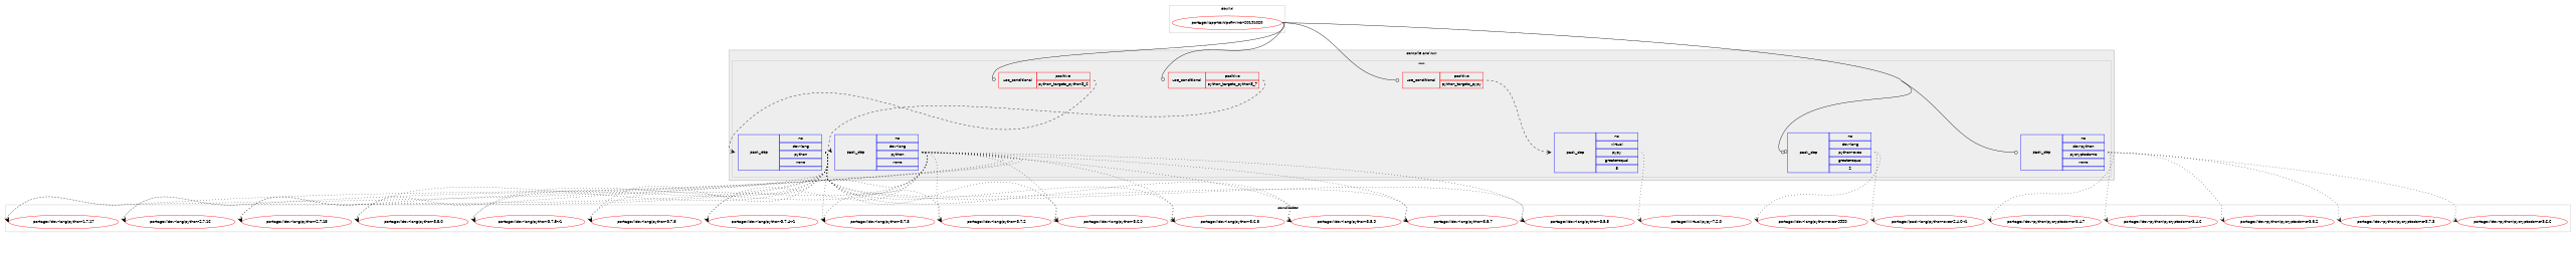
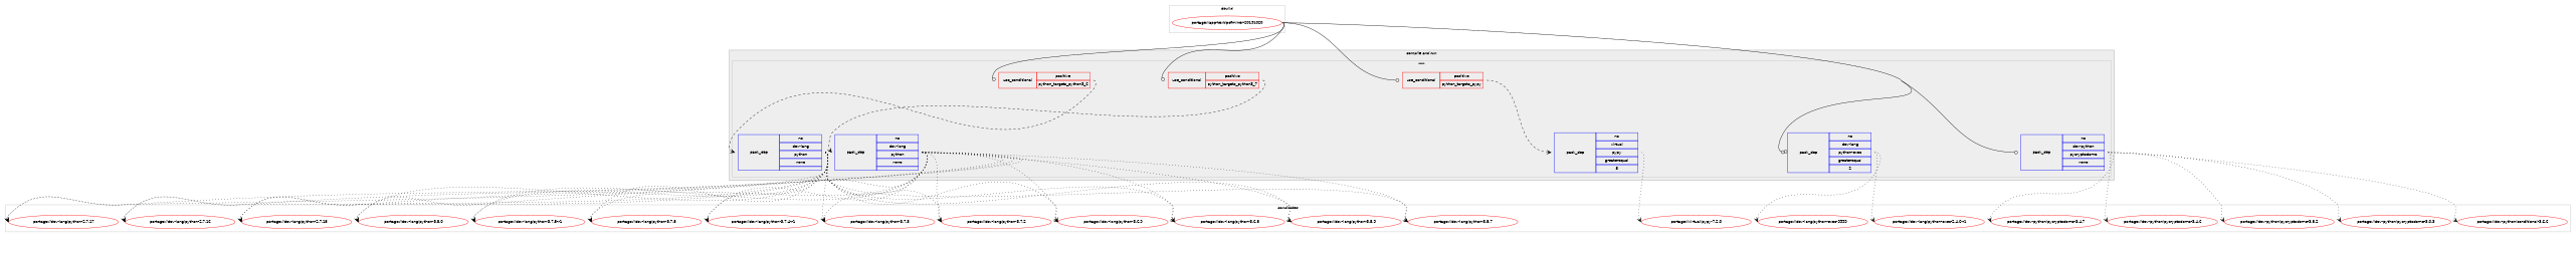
  digraph {
    compound=true
    concentrate=true
    fontname=Helvetica
    fontsize=10
    newrank=true
    rankdir=TB
    ranksep=1.5
    node [color=red fontname=Helvetica fontsize=10]
    edge [arrowhead=vee headport=w style=dotted tailport=e weight=100]
    n1 [label="portage://app-text/pdfminer-20191020" width=4]
    n2 [color=blue label=<<TABLE BORDER="0" CELLBORDER="1" CELLSPACING="0" CELLPADDING="4" WIDTH="220"><TR><TD ROWSPAN="6" CELLPADDING="30">pack_dep</TD></TR><TR><TD WIDTH="110">no</TD></TR><TR><TD>virtual</TD></TR><TR><TD>pypy</TD></TR><TR><TD>greaterequal</TD></TR><TR><TD>5</TD></TR></TABLE>> shape=none]
    n3 [label=<<TABLE BORDER="0" CELLBORDER="1" CELLSPACING="0" CELLPADDING="4"><TR><TD ROWSPAN="3" CELLPADDING="10">use_conditional</TD></TR><TR><TD>positive</TD></TR><TR><TD>python_targets_pypy</TD></TR></TABLE>> shape=none]
    n4 [color=blue label=<<TABLE BORDER="0" CELLBORDER="1" CELLSPACING="0" CELLPADDING="4" WIDTH="220"><TR><TD ROWSPAN="6" CELLPADDING="30">pack_dep</TD></TR><TR><TD WIDTH="110">no</TD></TR><TR><TD>dev-lang</TD></TR><TR><TD>python</TD></TR><TR><TD>none</TD></TR><TR><TD></TD></TR></TABLE>> shape=none]
    n5 [label=<<TABLE BORDER="0" CELLBORDER="1" CELLSPACING="0" CELLPADDING="4"><TR><TD ROWSPAN="3" CELLPADDING="10">use_conditional</TD></TR><TR><TD>positive</TD></TR><TR><TD>python_targets_python3_6</TD></TR></TABLE>> shape=none]
    n6 [color=blue label=<<TABLE BORDER="0" CELLBORDER="1" CELLSPACING="0" CELLPADDING="4" WIDTH="220"><TR><TD ROWSPAN="6" CELLPADDING="30">pack_dep</TD></TR><TR><TD WIDTH="110">no</TD></TR><TR><TD>dev-lang</TD></TR><TR><TD>python</TD></TR><TR><TD>none</TD></TR><TR><TD></TD></TR></TABLE>> shape=none]
    n7 [label=<<TABLE BORDER="0" CELLBORDER="1" CELLSPACING="0" CELLPADDING="4"><TR><TD ROWSPAN="3" CELLPADDING="10">use_conditional</TD></TR><TR><TD>positive</TD></TR><TR><TD>python_targets_python3_7</TD></TR></TABLE>> shape=none]
    n8 [color=blue label=<<TABLE BORDER="0" CELLBORDER="1" CELLSPACING="0" CELLPADDING="4" WIDTH="220"><TR><TD ROWSPAN="6" CELLPADDING="30">pack_dep</TD></TR><TR><TD WIDTH="110">no</TD></TR><TR><TD>dev-lang</TD></TR><TR><TD>python-exec</TD></TR><TR><TD>greaterequal</TD></TR><TR><TD>2</TD></TR></TABLE>> shape=none]
    n9 [color=blue label=<<TABLE BORDER="0" CELLBORDER="1" CELLSPACING="0" CELLPADDING="4" WIDTH="220"><TR><TD ROWSPAN="6" CELLPADDING="30">pack_dep</TD></TR><TR><TD WIDTH="110">no</TD></TR><TR><TD>dev-python</TD></TR><TR><TD>pycryptodome</TD></TR><TR><TD>none</TD></TR><TR><TD></TD></TR></TABLE>> shape=none]
    n10 [label="portage://virtual/pypy-7.2.0" width=4]
    n11 [label="portage://dev-lang/python-2.7.15" width=4]
    n12 [label="portage://dev-lang/python-2.7.16" width=4]
-   n13 [label="portage://dev-lang/python-1.7.17" width=4]
-   n14 [label="portage://dev-lang/python-3.5.5" width=4]
+   n13 [label="portage://dev-lang/python-2.7.17" width=4]
    n15 [label="portage://dev-lang/python-3.5.7" width=4]
    n16 [label="portage://dev-lang/python-3.5.9" width=4]
    n17 [label="portage://dev-lang/python-3.6.8" width=4]
    n18 [label="portage://dev-lang/python-3.6.9" width=4]
    n19 [label="portage://dev-lang/python-3.7.2" width=4]
    n20 [label="portage://dev-lang/python-3.7.3" width=4]
    n21 [label="portage://dev-lang/python-3.7.4-r1" width=4]
    n22 [label="portage://dev-lang/python-3.7.5" width=4]
    n23 [label="portage://dev-lang/python-3.7.5-r1" width=4]
    n24 [label="portage://dev-lang/python-3.8.0" width=4]
-   n25 [label="portage://pack-lang/python-exec-2.4.6-r1" width=4]
+   n25 [label="portage://dev-lang/python-exec-2.4.6-r1" width=4]
    n26 [label="portage://dev-lang/python-exec-9999" width=4]
    n27 [label="portage://dev-python/pycryptodome-3.4.6" width=4]
    n28 [label="portage://dev-python/pycryptodome-3.4.7" width=4]
-   n29 [label="portage://dev-python/pycryptodome-3.6.6" width=4]
-   n30 [label="portage://dev-python/pycryptodome-3.7.3" width=4]
+   n29 [label="portage://dev-python/conditional-3.6.6" width=4]
+   n30 [label="portage://dev-python/pycryptodome-3.0.3" width=4]
    n31 [label="portage://dev-python/pycryptodome-3.8.2" width=4]
    subgraph cluster_1 {
      color=gray
      label=<<i>ebuild</i>>
      rank=same
      n1
    }
    subgraph cluster_2 {
      color=gray
      label=<<i>dependencies</i>>
      subgraph cluster_3 {
        color=gray
        fillcolor="#eeeeee"
        label=<<i>compile</i>>
        style=filled
      }
      subgraph cluster_4 {
        color=gray
        fillcolor="#eeeeee"
        label=<<i>compile and run</i>>
        style=filled
      }
      subgraph cluster_5 {
        color=gray
        fillcolor="#eeeeee"
        label=<<i>run</i>>
        style=filled
        subgraph sub_6 {
          color=gray
          fillcolor="#eeeeee"
          label=<<i>run</i>>
          style=filled
          n3
          subgraph sub_7 {
            color=gray
            fillcolor="#eeeeee"
            label=<<i>run</i>>
            style=filled
            n2
          }
        }
        subgraph sub_8 {
          color=gray
          fillcolor="#eeeeee"
          label=<<i>run</i>>
          style=filled
          n5
          subgraph sub_9 {
            color=gray
            fillcolor="#eeeeee"
            label=<<i>run</i>>
            style=filled
            n4
          }
        }
        subgraph sub_10 {
          color=gray
          fillcolor="#eeeeee"
          label=<<i>run</i>>
          style=filled
          n7
          subgraph sub_11 {
            color=gray
            fillcolor="#eeeeee"
            label=<<i>run</i>>
            style=filled
            n6
          }
        }
        subgraph sub_12 {
          color=gray
          fillcolor="#eeeeee"
          label=<<i>run</i>>
          style=filled
          n8
        }
        subgraph sub_13 {
          color=gray
          fillcolor="#eeeeee"
          label=<<i>run</i>>
          style=filled
          n9
        }
      }
    }
    subgraph cluster_14 {
      color=gray
      label=<<i>candidates</i>>
      rank=same
      subgraph sub_15 {
        color=black
        label=<<i>candidates</i>>
        nodesep=1
        rank=same
        n10
      }
      subgraph sub_16 {
        color=black
        label=<<i>candidates</i>>
        nodesep=1
        rank=same
        n11
        n12
        n13
-       n14
        n15
        n16
        n17
        n18
        n19
        n20
        n21
        n22
        n23
        n24
      }
      subgraph sub_17 {
        color=black
        label=<<i>candidates</i>>
        nodesep=1
        rank=same
        n11
        n12
        n13
-       n14
        n15
        n16
        n17
        n18
        n19
        n20
        n21
        n22
        n23
        n24
      }
      subgraph sub_18 {
        color=black
        label=<<i>candidates</i>>
        nodesep=1
        rank=same
        n25
        n26
      }
      subgraph sub_19 {
        color=black
        label=<<i>candidates</i>>
        nodesep=1
        rank=same
        n27
        n28
        n29
        n30
        n31
      }
    }
    n1 -> n3 [arrowhead=odot style=solid weight=20]
    n1 -> n5 [arrowhead=odot style=solid weight=20]
    n1 -> n7 [arrowhead=odot style=solid weight=20]
    n1 -> n8 [arrowhead=odot style=solid weight=20]
    n1 -> n9 [arrowhead=odot style=solid weight=20]
    n2 -> n10
    n3 -> n2 [style=dashed weight=20]
    n4 -> n11
    n4 -> n12
    n4 -> n13
-   n4 -> n14
    n4 -> n15
    n4 -> n16
    n4 -> n17
    n4 -> n18
    n4 -> n19
    n4 -> n20
    n4 -> n21
    n4 -> n22
    n4 -> n23
    n4 -> n24
    n5 -> n4 [style=dashed weight=20]
    n6 -> n11
    n6 -> n12
    n6 -> n13
-   n6 -> n14
    n6 -> n15
    n6 -> n16
    n6 -> n17
    n6 -> n18
    n6 -> n19
    n6 -> n20
    n6 -> n21
    n6 -> n22
    n6 -> n23
    n6 -> n24
    n7 -> n6 [style=dashed weight=20]
    n8 -> n25
    n8 -> n26
    n9 -> n27
    n9 -> n28
    n9 -> n29
    n9 -> n30
    n9 -> n31
  }
